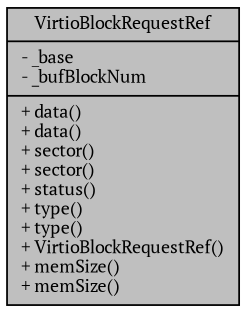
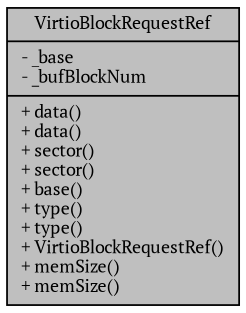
  digraph {
    fontname="PT Serif"
-   n1 [color=black fillcolor=grey75 fontcolor=black fontname="PT Serif" fontsize=10 height=0.2 label="{VirtioBlockRequestRef\n|- _base\l- _bufBlockNum\l|+ data()\l+ data()\l+ sector()\l+ sector()\l+ status()\l+ type()\l+ type()\l+ VirtioBlockRequestRef()\l+ memSize()\l+ memSize()\l}" shape=record style=filled width=0.4]
+   n1 [color=black fillcolor=grey75 fontcolor=black fontname="PT Serif" fontsize=10 height=0.2 label="{VirtioBlockRequestRef\n|- _base\l- _bufBlockNum\l|+ data()\l+ data()\l+ sector()\l+ sector()\l+ base()\l+ type()\l+ type()\l+ VirtioBlockRequestRef()\l+ memSize()\l+ memSize()\l}" shape=record style=filled width=0.4]
  }
